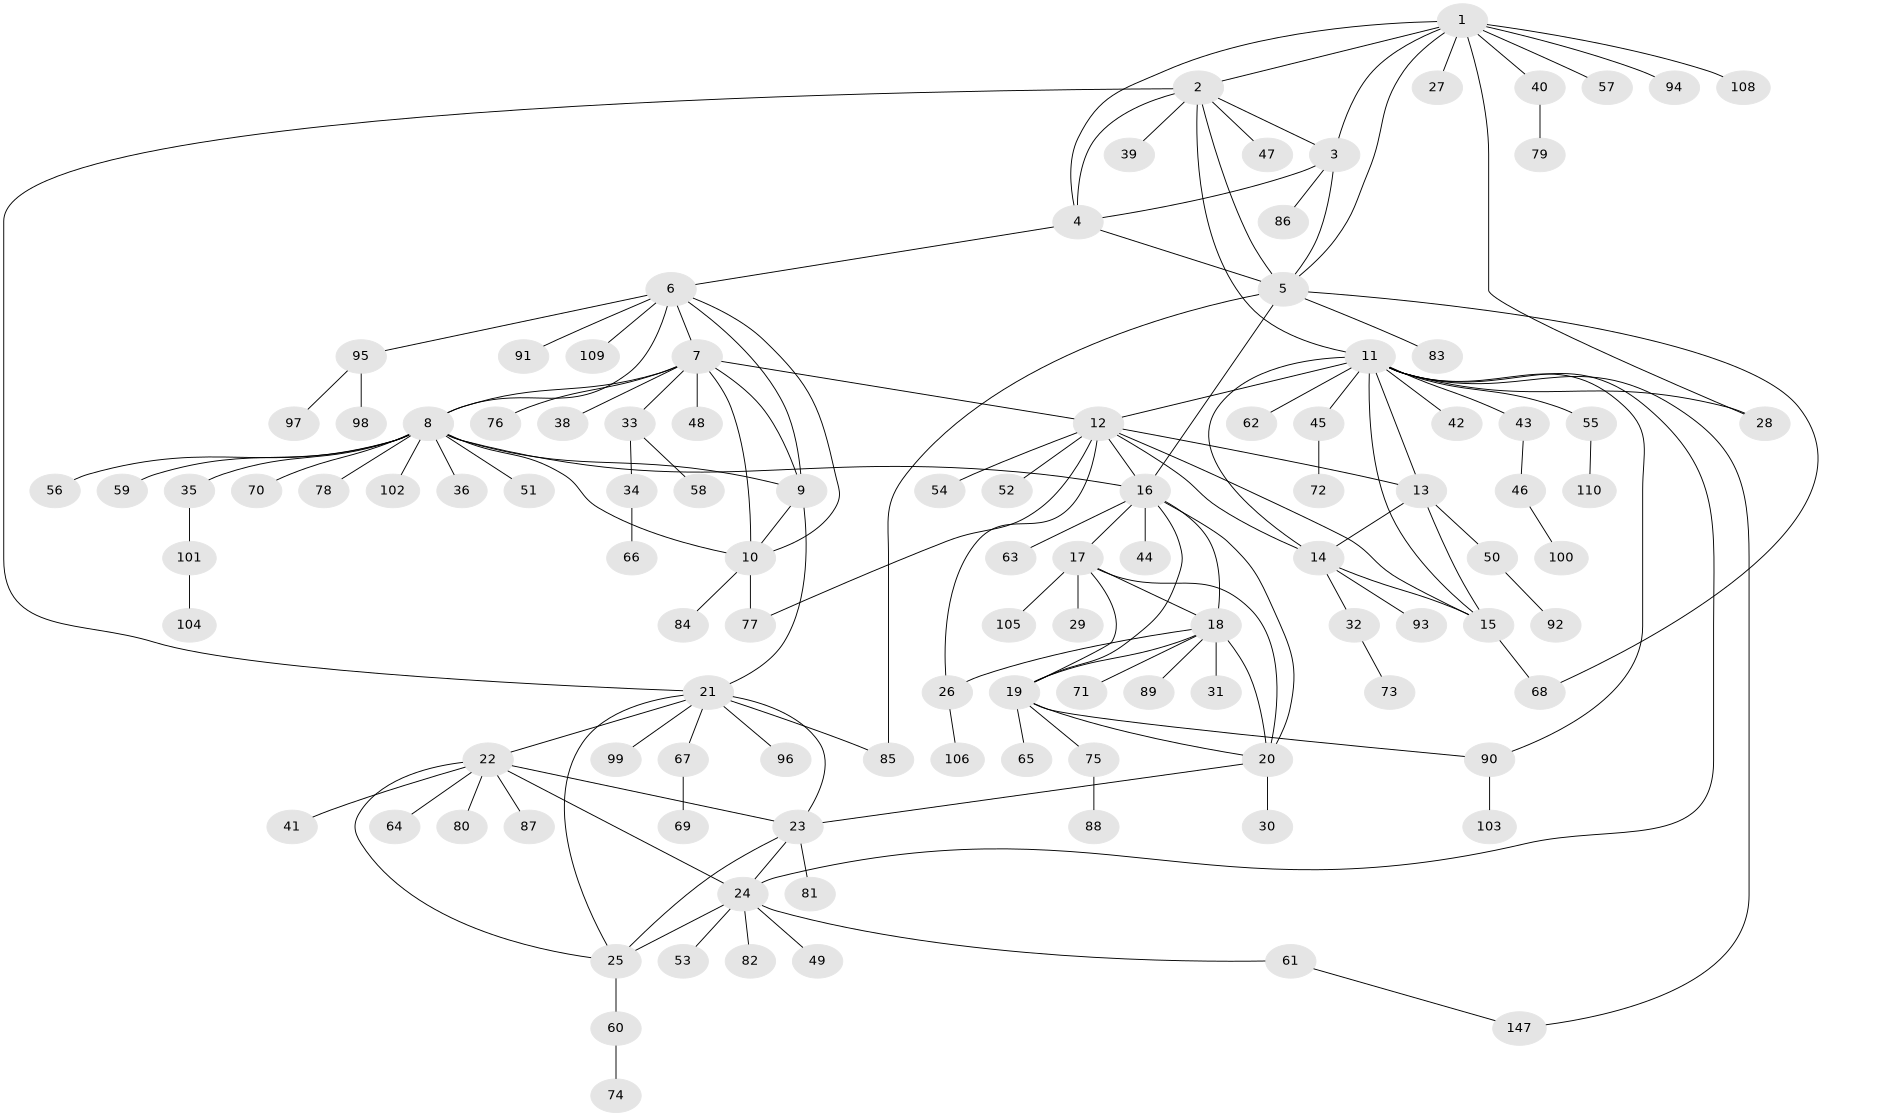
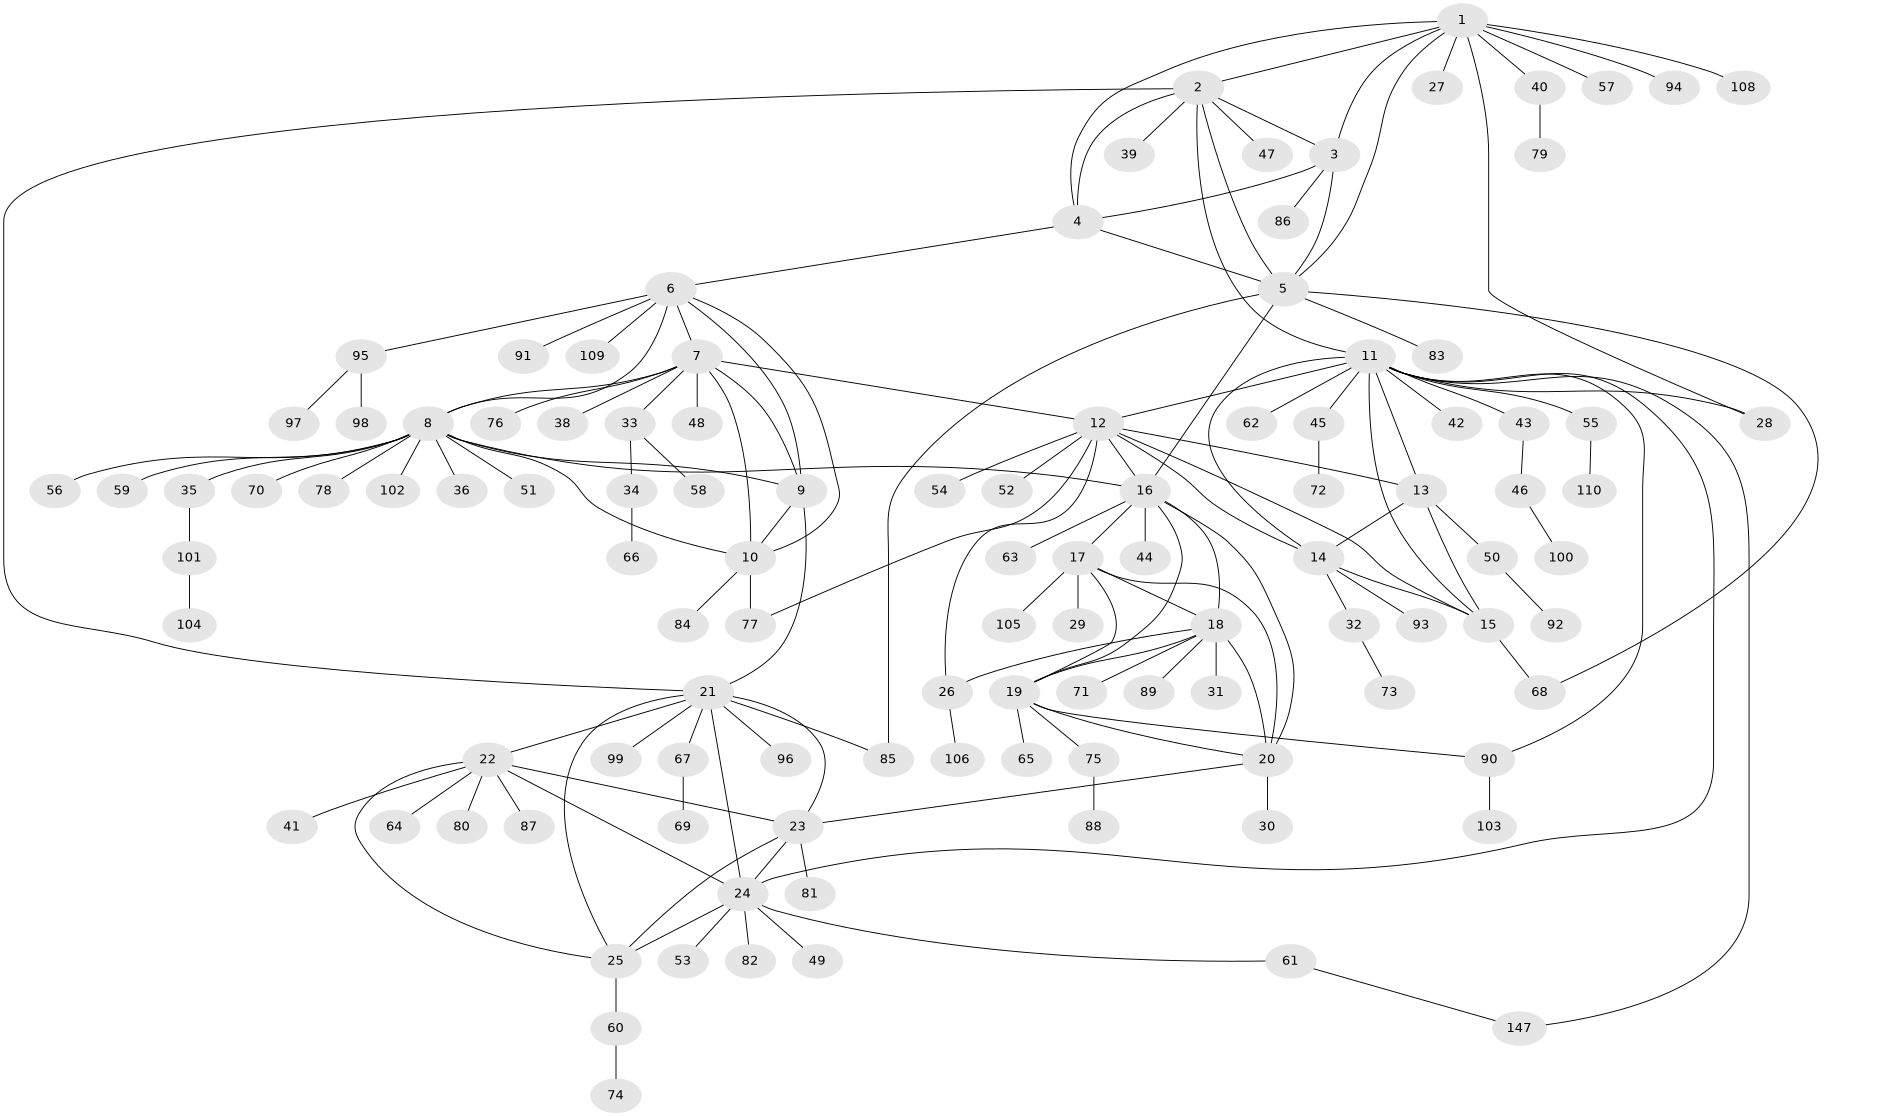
  graph {
    fontname="DejaVu Sans"
    node [color=gray90 fontname="DejaVu Sans" style=filled]
    edge [fontname="DejaVu Sans"]
    1
    2
    3
    4
    5
    27
    28
    40
    57
    94
    108
    11
    21
    39
    47
    86
    6
    16
    68
    83
    85
    79
    12
    13
    14
    15
    24
    42
    43
    45
    55
    62
    90
    n34 [label=147]
    23
    22
    25
    67
    96
    99
    7
    8
    9
    10
    91
    95
    109
    17
    18
    19
    20
    44
    63
    33
    38
    48
    76
    35
    36
    51
    56
    59
    70
    78
    102
    77
    84
    97
    98
    26
    52
    54
    34
    58
    101
    50
    32
    93
    49
    53
    61
    82
    46
    72
    110
    103
    106
    92
    73
    29
    105
    31
    71
    89
    65
    75
    30
    88
    81
    41
    64
    80
    87
    60
    69
    74
    66
    104
    100
    1 -- 2
    1 -- 3
    1 -- 4
    1 -- 5
    1 -- 27
    1 -- 28
    1 -- 40
    1 -- 57
    1 -- 94
    1 -- 108
    2 -- 3
    2 -- 4
    2 -- 5
    2 -- 11
    2 -- 21
    2 -- 39
    2 -- 47
    3 -- 4
    3 -- 5
    3 -- 86
    4 -- 5
    4 -- 6
    5 -- 16
    5 -- 68
    5 -- 83
    5 -- 85
    40 -- 79
    11 -- 28
    11 -- 12
    11 -- 13
    11 -- 14
    11 -- 15
    11 -- 24
    11 -- 42
    11 -- 43
    11 -- 45
    11 -- 55
    11 -- 62
    11 -- 90
    11 -- n34
    21 -- 85
+   21 -- 24
    21 -- 23
    21 -- 22
    21 -- 25
    21 -- 67
    21 -- 96
    21 -- 99
    6 -- 7
    6 -- 8
    6 -- 9
    6 -- 10
    6 -- 91
    6 -- 95
    6 -- 109
    16 -- 17
    16 -- 18
    16 -- 19
    16 -- 20
    16 -- 44
    16 -- 63
    12 -- 16
    12 -- 13
    12 -- 14
    12 -- 15
    12 -- 77
    12 -- 26
    12 -- 52
    12 -- 54
    13 -- 14
    13 -- 15
    13 -- 50
    14 -- 15
    14 -- 32
    14 -- 93
    15 -- 68
    24 -- 25
    24 -- 49
    24 -- 53
    24 -- 61
    24 -- 82
    43 -- 46
    45 -- 72
    55 -- 110
    90 -- 103
    23 -- 24
    23 -- 25
    23 -- 81
    22 -- 24
    22 -- 23
    22 -- 25
    22 -- 41
    22 -- 64
    22 -- 80
    22 -- 87
    25 -- 60
    67 -- 69
    7 -- 12
    7 -- 8
    7 -- 9
    7 -- 10
    7 -- 33
    7 -- 38
    7 -- 48
    7 -- 76
    8 -- 16
    8 -- 9
    8 -- 10
    8 -- 35
    8 -- 36
    8 -- 51
    8 -- 56
    8 -- 59
    8 -- 70
    8 -- 78
    8 -- 102
    9 -- 21
    9 -- 10
    10 -- 77
    10 -- 84
    95 -- 97
    95 -- 98
    17 -- 18
    17 -- 19
    17 -- 20
    17 -- 29
    17 -- 105
    18 -- 19
    18 -- 20
    18 -- 26
    18 -- 31
    18 -- 71
    18 -- 89
    19 -- 90
    19 -- 20
    19 -- 65
    19 -- 75
    20 -- 23
    20 -- 30
    33 -- 34
    33 -- 58
    35 -- 101
    26 -- 106
    34 -- 66
    101 -- 104
    50 -- 92
    32 -- 73
    61 -- n34
    46 -- 100
    75 -- 88
    60 -- 74
  }
